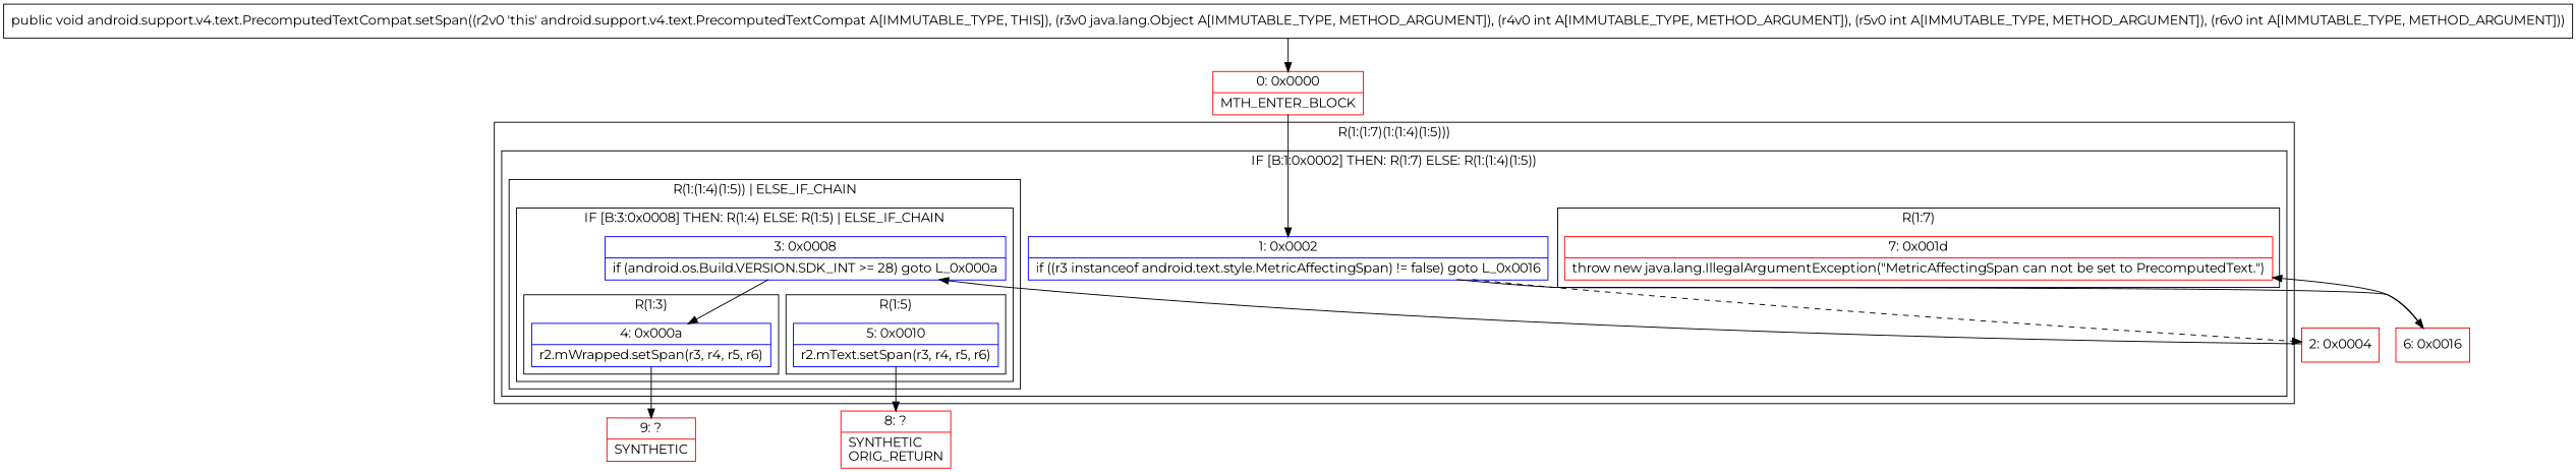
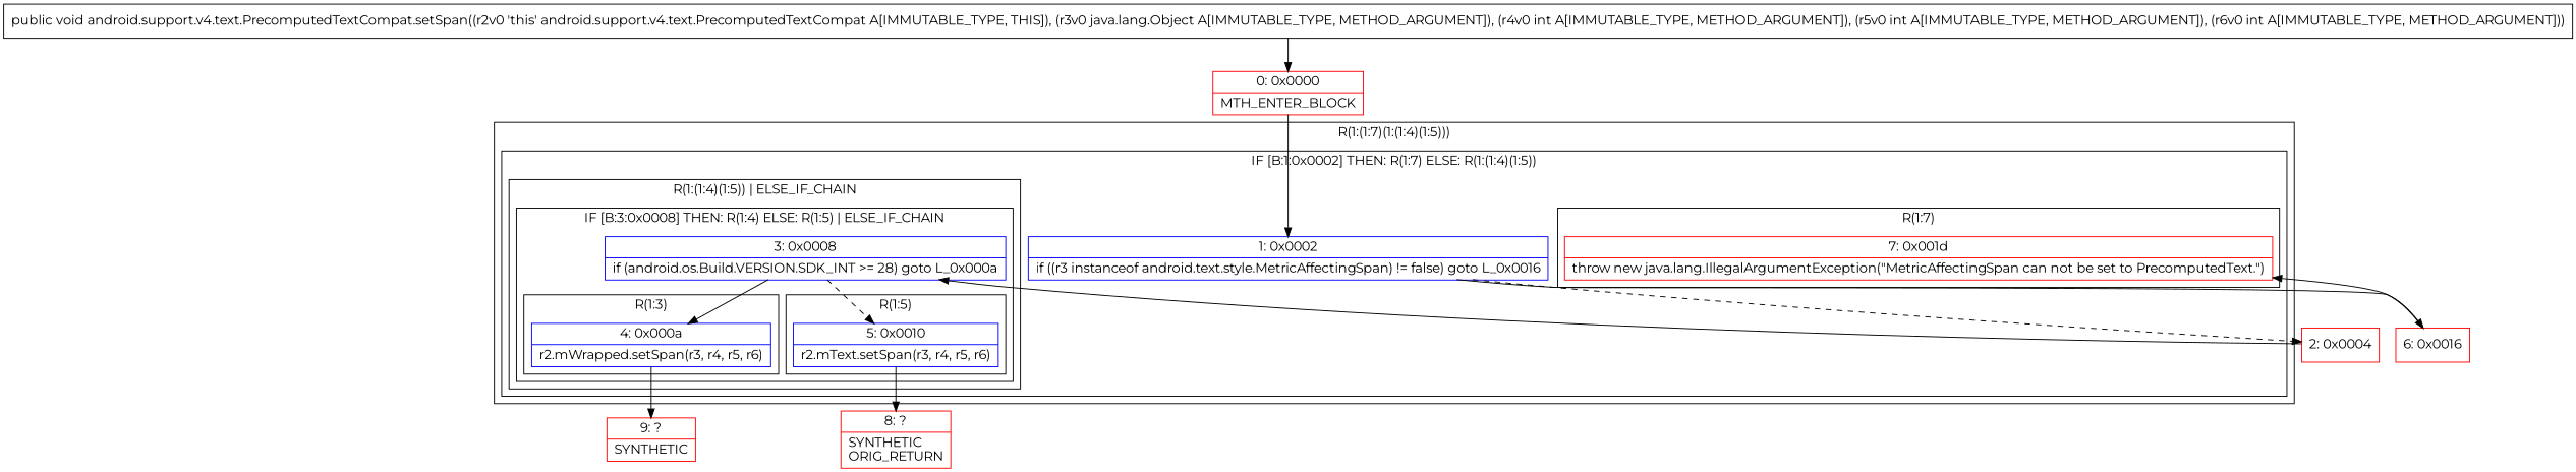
  digraph {
    fontname=Montserrat
    node [color=red fontname=Montserrat shape=record]
    edge [fontname=Montserrat]
    n1 [label="{7\:\ 0x001d|throw new java.lang.IllegalArgumentException(\"MetricAffectingSpan can not be set to PrecomputedText.\")\l}"]
    n2 [color=blue label="{4\:\ 0x000a|r2.mWrapped.setSpan(r3, r4, r5, r6)\l}"]
    n3 [color=blue label="{5\:\ 0x0010|r2.mText.setSpan(r3, r4, r5, r6)\l}"]
    n4 [color=blue label="{3\:\ 0x0008|if (android.os.Build.VERSION.SDK_INT \>= 28) goto L_0x000a\l}"]
    n5 [color=blue label="{1\:\ 0x0002|if ((r3 instanceof android.text.style.MetricAffectingSpan) != false) goto L_0x0016\l}"]
    n6 [label="{9\:\ ?|SYNTHETIC\l}"]
    n7 [label="{8\:\ ?|SYNTHETIC\lORIG_RETURN\l}"]
    n8 [label="{2\:\ 0x0004}"]
    n9 [label="{6\:\ 0x0016}"]
    n10 [label="{0\:\ 0x0000|MTH_ENTER_BLOCK\l}"]
    n11 [label="{public void android.support.v4.text.PrecomputedTextCompat.setSpan((r2v0 'this' android.support.v4.text.PrecomputedTextCompat A[IMMUTABLE_TYPE, THIS]), (r3v0 java.lang.Object A[IMMUTABLE_TYPE, METHOD_ARGUMENT]), (r4v0 int A[IMMUTABLE_TYPE, METHOD_ARGUMENT]), (r5v0 int A[IMMUTABLE_TYPE, METHOD_ARGUMENT]), (r6v0 int A[IMMUTABLE_TYPE, METHOD_ARGUMENT])) }" color=""]
    subgraph cluster_1 {
      label="R(1:(1:7)(1:(1:4)(1:5)))"
      subgraph cluster_2 {
        label="IF [B:1:0x0002] THEN: R(1:7) ELSE: R(1:(1:4)(1:5))"
        n5
        subgraph cluster_3 {
          label="R(1:7)"
          n1
        }
        subgraph cluster_4 {
          label="R(1:(1:4)(1:5)) | ELSE_IF_CHAIN\l"
          subgraph cluster_5 {
            label="IF [B:3:0x0008] THEN: R(1:4) ELSE: R(1:5) | ELSE_IF_CHAIN\l"
            n4
            subgraph cluster_6 {
              label="R(1:3)"
              n2
            }
            subgraph cluster_7 {
              label="R(1:5)"
              n3
            }
          }
        }
      }
    }
    n2 -> n6
    n3 -> n7
    n4 -> n2
+   n4 -> n3 [style=dashed]
    n5 -> n8 [style=dashed]
    n5 -> n9
    n8 -> n4
    n9 -> n1
    n10 -> n5
    n11 -> n10
  }
